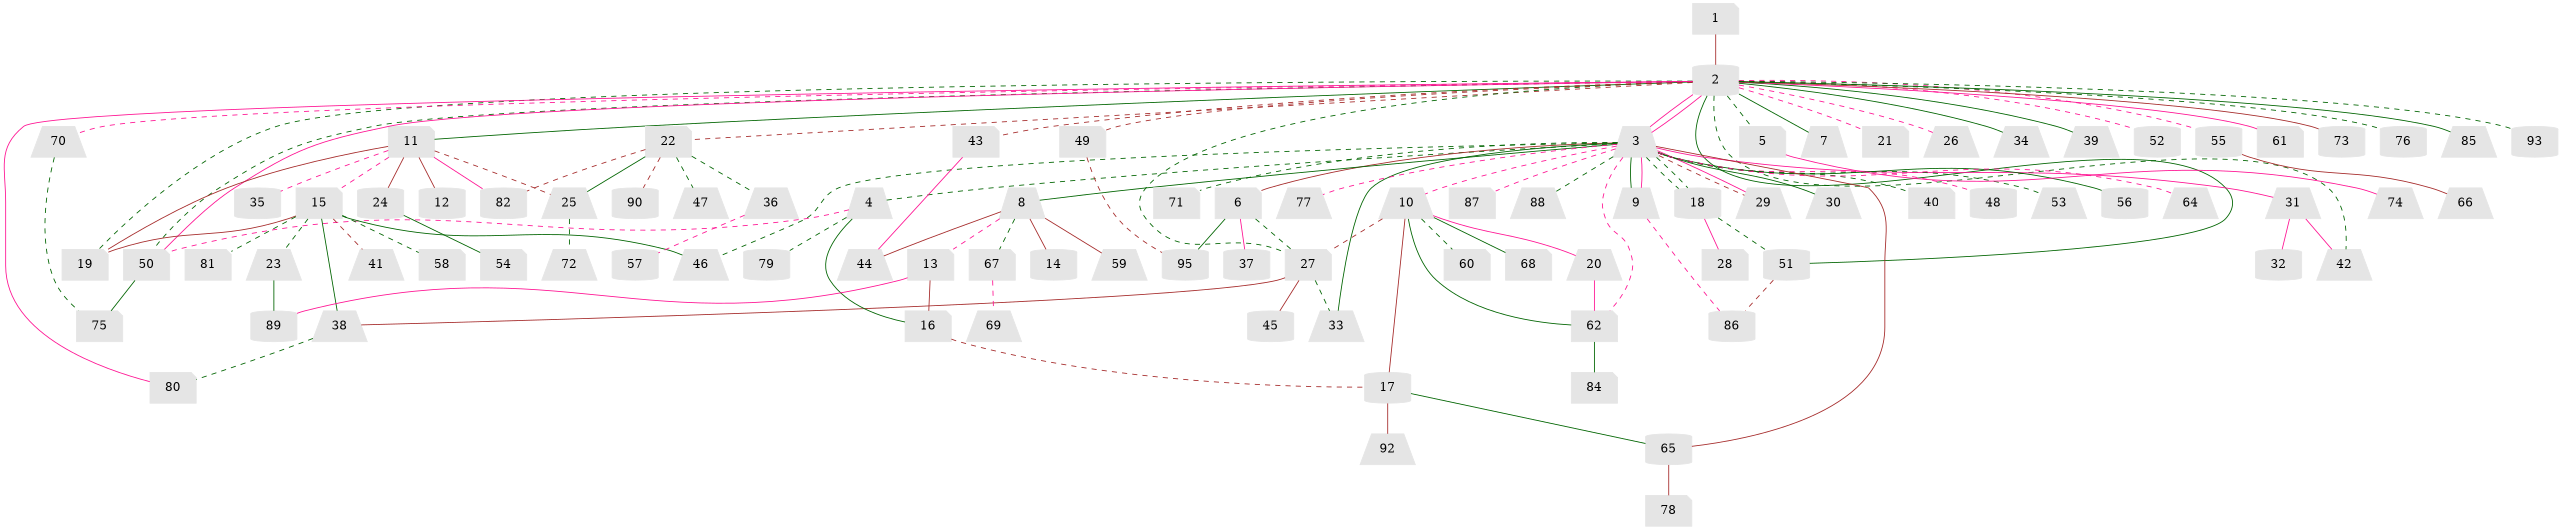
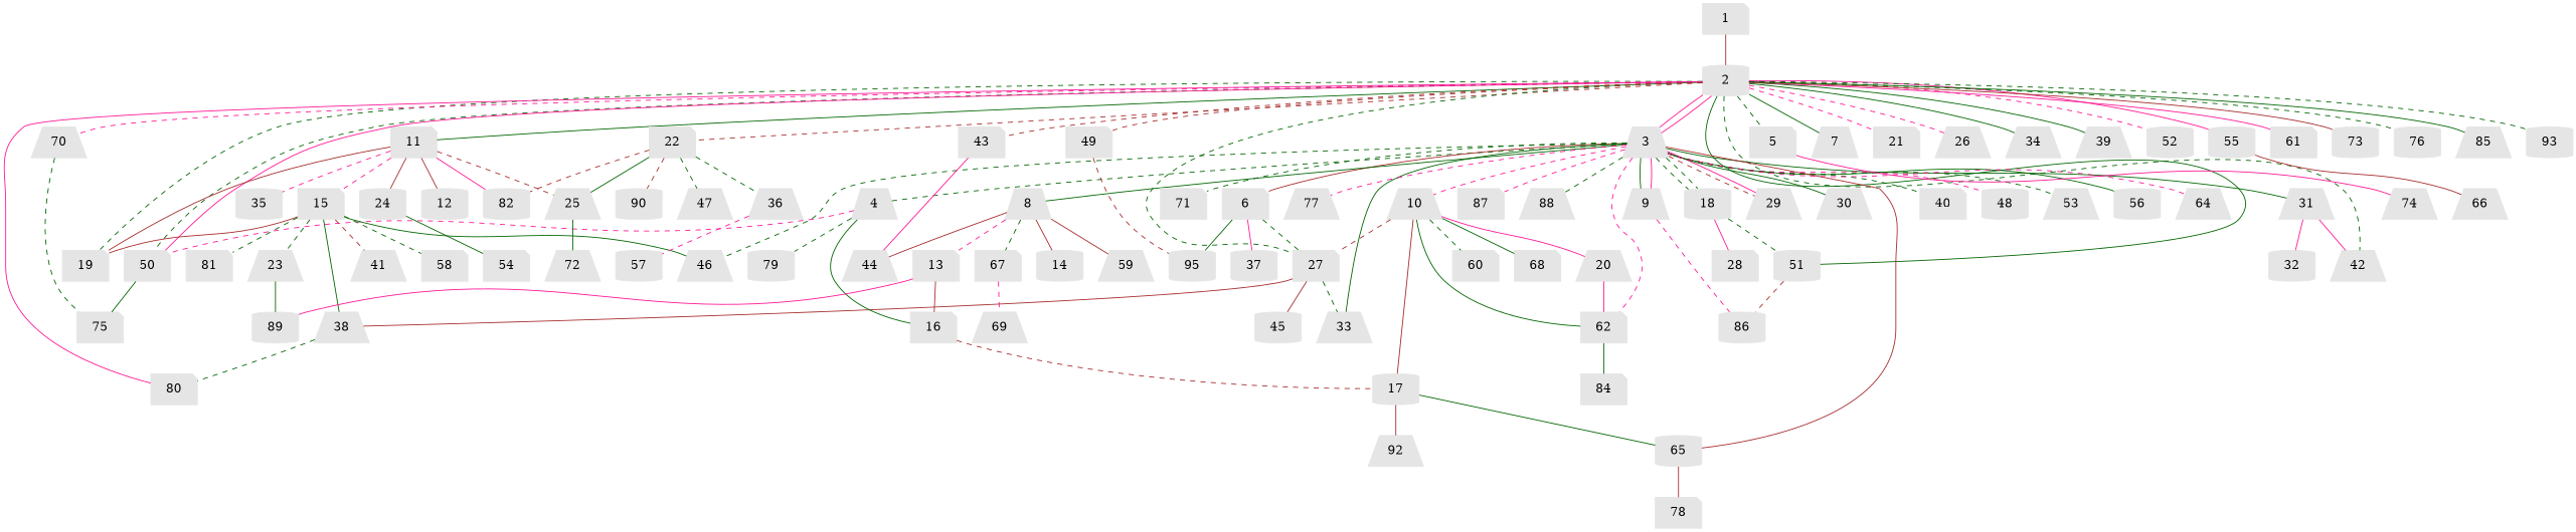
  graph {
    node [color=gray90 shape=trapezium style=filled]
    edge [color=darkgreen style=solid]
    1 [shape=note]
    2 [shape=cylinder]
    3
    5 [shape=note]
    7
    11 [shape=note]
    19 [shape=note]
    21 [shape=note]
    22 [shape=note]
    26
    27 [shape=note]
    34
    39
    42
    43 [shape=note]
    49 [shape=note]
    50 [shape=note]
    51 [shape=cylinder]
    52 [shape=cylinder]
    55 [shape=cylinder]
    61 [shape=note]
    70
    73 [shape=cylinder]
    76 [shape=cylinder]
    80 [shape=note]
    85
    93 [shape=cylinder]
    4
    6 [shape=note]
    8
    9
    10
    18 [shape=cylinder]
    29
    30
    31
    33
    40 [shape=note]
    46
    48 [shape=cylinder]
    53
    56 [shape=cylinder]
    62 [shape=note]
    64
    65 [shape=cylinder]
    71 [shape=note]
    77
    87 [shape=note]
    88
    74
    12 [shape=cylinder]
    15 [shape=note]
    24 [shape=cylinder]
    25
    35 [shape=cylinder]
    82 [shape=cylinder]
    36
    47
    90 [shape=cylinder]
    38
    45 [shape=cylinder]
    44
    n63 [label=95 shape=cylinder]
    75 [shape=note]
    86 [shape=cylinder]
    66
    16 [shape=note]
    79 [shape=cylinder]
    37 [shape=cylinder]
    13 [shape=note]
    14 [shape=cylinder]
    59
    67 [shape=note]
    17 [shape=cylinder]
    20
    60 [shape=note]
    68 [shape=note]
    28 [shape=note]
    32 [shape=cylinder]
    84 [shape=note]
    78 [shape=note]
    89 [shape=cylinder]
    69
    92
    23
    41
    58 [shape=note]
    81 [shape=note]
    54 [shape=note]
    72
    57 [shape=cylinder]
    1 -- 2 [color=brown]
    2 -- 3 [color=deeppink]
    2 -- 3 [color=deeppink]
    2 -- 5 [style=dashed]
    2 -- 7
    2 -- 11
    2 -- 19 [style=dashed]
    2 -- 21 [color=deeppink style=dashed]
    2 -- 22 [color=brown style=dashed]
    2 -- 26 [color=deeppink style=dashed]
    2 -- 27 [style=dashed]
    2 -- 34
    2 -- 39
    2 -- 42 [style=dashed]
    2 -- 43 [color=brown style=dashed]
    2 -- 49 [color=brown style=dashed]
    2 -- 50 [style=dashed]
    2 -- 50 [color=deeppink]
    2 -- 51
    2 -- 52 [color=deeppink style=dashed]
-   2 -- 55 [color=deeppink style=dashed]
+   2 -- 55 [color=deeppink]
    2 -- 61 [color=deeppink]
    2 -- 70 [color=deeppink style=dashed]
    2 -- 73 [color=brown]
    2 -- 76 [style=dashed]
    2 -- 80 [color=deeppink]
    2 -- 85
    2 -- 93 [style=dashed]
    3 -- 4 [style=dashed]
    3 -- 6 [color=brown]
    3 -- 8
    3 -- 9
    3 -- 9 [color=deeppink]
    3 -- 10 [color=deeppink style=dashed]
    3 -- 18 [style=dashed]
    3 -- 18 [style=dashed]
    3 -- 29 [color=brown style=dashed]
    3 -- 29 [color=deeppink]
    3 -- 30
-   3 -- 31 [color=deeppink]
+   3 -- 31
    3 -- 33
    3 -- 40 [style=dashed]
    3 -- 46 [style=dashed]
    3 -- 48 [color=deeppink style=dashed]
    3 -- 53 [style=dashed]
    3 -- 56
    3 -- 62 [color=deeppink style=dashed]
    3 -- 64 [color=deeppink style=dashed]
    3 -- 65 [color=brown]
    3 -- 71 [style=dashed]
    3 -- 77 [color=deeppink style=dashed]
    3 -- 87 [color=deeppink style=dashed]
    3 -- 88 [style=dashed]
    5 -- 74 [color=deeppink]
    11 -- 19 [color=brown]
    11 -- 12 [color=brown]
    11 -- 15 [color=deeppink style=dashed]
    11 -- 24 [color=brown]
    11 -- 25 [color=brown style=dashed]
    11 -- 35 [color=deeppink style=dashed]
    11 -- 82 [color=deeppink]
    22 -- 25
    22 -- 82 [color=brown style=dashed]
    22 -- 36 [style=dashed]
    22 -- 47 [style=dashed]
    22 -- 90 [color=brown style=dashed]
    27 -- 33 [style=dashed]
    27 -- 38 [color=brown]
    27 -- 45 [color=brown]
    43 -- 44 [color=deeppink]
    49 -- n63 [color=brown style=dashed]
    50 -- 75
    51 -- 86 [color=brown style=dashed]
    55 -- 66 [color=brown]
    70 -- 75 [style=dashed]
    4 -- 50 [color=deeppink style=dashed]
    4 -- 16
    4 -- 79 [style=dashed]
    6 -- 27 [style=dashed]
    6 -- n63
    6 -- 37 [color=deeppink]
    8 -- 44 [color=brown]
    8 -- 13 [color=deeppink style=dashed]
    8 -- 14 [color=brown]
    8 -- 59 [color=brown]
    8 -- 67 [style=dashed]
    9 -- 86 [color=deeppink style=dashed]
    10 -- 27 [color=brown style=dashed]
    10 -- 62
    10 -- 17 [color=brown]
    10 -- 20 [color=deeppink]
    10 -- 60 [style=dashed]
    10 -- 68
    18 -- 51 [style=dashed]
    18 -- 28 [color=deeppink]
    31 -- 42 [color=deeppink]
    31 -- 32 [color=deeppink]
    62 -- 84
    65 -- 78 [color=brown]
    15 -- 19 [color=brown]
    15 -- 46
    15 -- 38
    15 -- 23 [style=dashed]
    15 -- 41 [color=brown style=dashed]
    15 -- 58 [style=dashed]
    15 -- 81 [style=dashed]
    24 -- 54
-   25 -- 72 [style=dashed]
+   25 -- 72
    36 -- 57 [color=deeppink style=dashed]
    38 -- 80 [style=dashed]
    16 -- 17 [color=brown style=dashed]
    13 -- 16 [color=brown]
    13 -- 89 [color=deeppink]
    67 -- 69 [color=deeppink style=dashed]
    17 -- 65
    17 -- 92 [color=brown]
    20 -- 62 [color=deeppink]
    23 -- 89
  }
